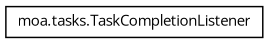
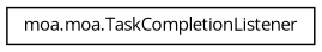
  digraph {
    rankdir=TB
    fontname="Open Sans"
-   n1 [color=black fillcolor=white fontname="Open Sans" fontsize=10 height=0.2 label="moa.tasks.TaskCompletionListener" shape=record style=filled width=0.4]
+   n1 [color=black fillcolor=white fontname="Open Sans" fontsize=10 height=0.2 label="moa.moa.TaskCompletionListener" shape=record style=filled width=0.4]
  }
